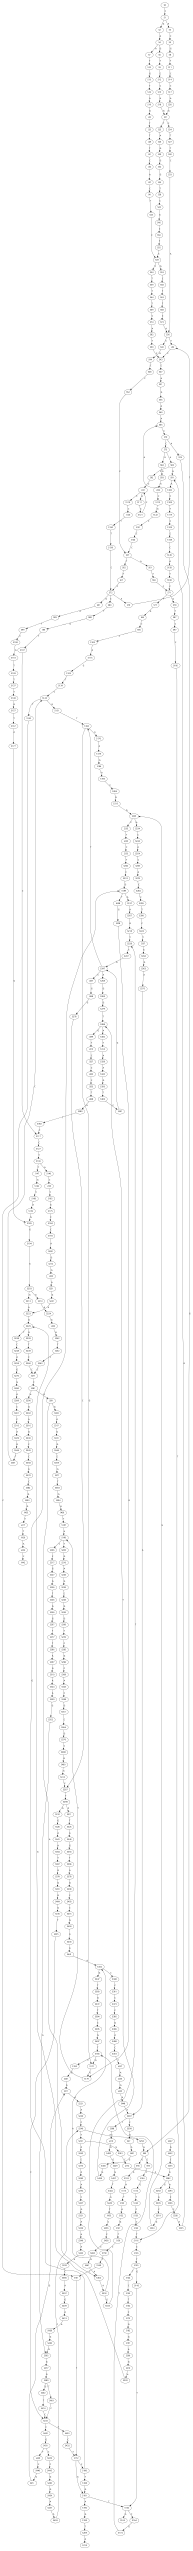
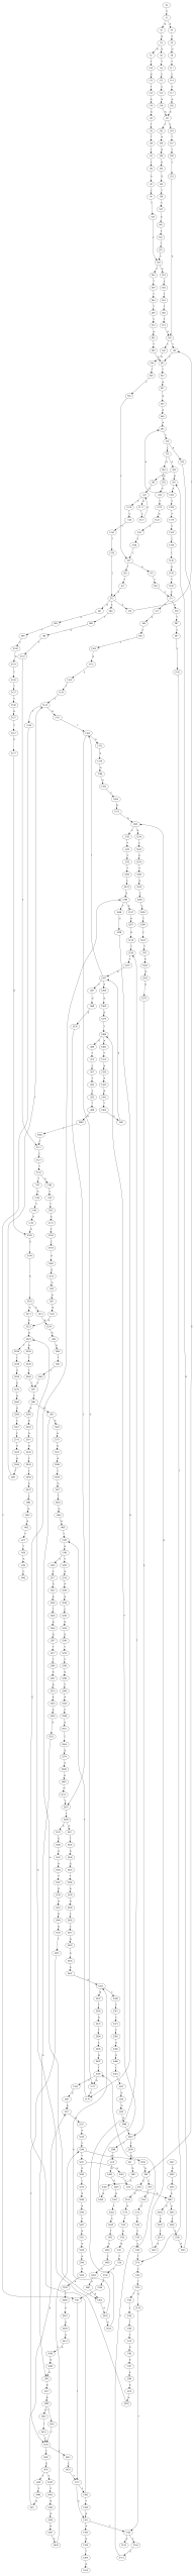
  strict digraph {
    fontname="Noto Sans"
    node [fontname="Noto Sans"]
    edge [fontname="Noto Sans"]
    S0
    S1
    S2
    S3
    S4
    S5
    S6
    S7
    S8
    S9
    S10
    S11
    S12
    S13
    S14
    S15
    S16
    S17
    S18
    S19
    S20
    S21
    S22
    S23
    S24
    S25
    S26
    S27
    S28
    S29
    S30
    S31
    S32
    S33
    S34
    S35
    S36
    S37
    S38
    S39
    S40
    S41
    S42
    S43
    S44
    S45
    S46
    S47
    S48
    S49
    S50
    S51
    S52
    S53
    S54
    S55
    S56
    S57
    S58
    S59
    S60
    S61
    S62
    S63
    S64
    S65
    S66
    S67
    S68
    S69
    S70
    S71
    S72
    S73
    S74
    S75
    S76
    S77
    S78
    S79
    S80
    S81
    S82
    S83
    S84
    S85
    S86
    S87
    S88
    S89
    S90
    S91
    S92
    S93
    S94
    S95
    S96
    S97
    S98
    S99
    S100
    S101
    S102
    S103
    S104
    S105
    S106
    S107
    S108
    S109
    S110
    S111
    S112
    S113
    S114
    S115
    S116
    S117
    S118
    S119
    S120
    S121
    S122
    S123
    S124
    S125
    S126
    S127
    S128
    S129
    S130
    S131
    S132
    S133
    S134
    S135
    S136
    S137
    S138
    S139
    S140
    S141
    S142
    S143
    S144
    S145
    S146
    S147
    S148
    S149
    S150
    S151
    S152
    S153
    S154
    S155
    S156
    S157
    S158
    S159
    S160
    S161
    S162
    S163
    S164
    S165
    S166
    S167
    S168
    S169
    S170
    S171
    S172
    S173
    S174
    S175
    S176
    S177
    S178
    S179
    S180
    S181
    S182
    S183
    S184
    S185
    S186
    S187
    S188
    S189
    S190
    S191
    S192
    S193
    S194
    S195
    S196
    S197
    n199 [label=S698]
    S199
    S200
    S201
    S202
    S203
    S204
    S205
    S206
    S207
    S208
    S209
    S210
    S211
    S212
    S213
    S214
    S215
    S216
    S217
    S218
    S219
    S220
    S221
    S222
    S223
    S224
    S225
    S226
    S227
    S228
    S229
    S230
    S231
    S232
    S233
    S234
    S235
    S236
    S237
    S238
    S239
    S240
    S241
    S242
    S243
    S244
    S245
    S246
    S247
    S248
    S249
    S250
    S251
    S252
    S253
    S254
    S255
    S256
    S257
    S258
    S259
    S260
    S261
    S262
    S263
    S264
    S265
    S266
    S267
    S268
    S269
    S270
    S271
    S272
    S273
    S274
    S275
    S276
    S277
    S278
    S279
    S280
    S281
    S282
    S283
    S284
    S285
    S286
    S287
    S288
    S289
    S290
    S291
    S292
    S293
    S294
    S295
    S296
    S297
    S298
    S299
    S300
    S301
    S302
    S303
    S304
    S305
    S306
    S307
    S308
    S309
    S310
    S311
    S312
    S313
    S314
    S315
    S316
    S317
    S318
    S319
    S320
    S321
    S322
    S323
    S324
    S325
    S326
    S327
    S328
    S329
    S330
    S331
    S332
    S333
    S334
    S335
    S336
    S337
    S338
    S339
    S340
    S341
    S342
    S343
    S344
    S345
    S346
    S347
    S348
    S349
    S350
    S351
    S352
    S353
    S354
    S355
    S356
    S357
    S358
    S359
    S360
    S361
    S362
    S363
    S364
    S365
    S366
    S367
    S368
    S369
    S370
    S371
    S372
    S373
    S374
    S375
    S376
    S377
    S378
    S379
    S380
    S381
    S382
    S383
    S384
    S385
    S386
    S387
    S388
    S389
    S390
    S391
    S392
    S393
    S394
    S395
    S396
    S397
    S398
    S399
    S400
    S401
    S402
    S403
    S404
    S405
    S406
    S407
    S408
    S409
    S410
    S411
    S412
    S413
    S414
    S415
    S416
    S417
    S418
    S419
    S420
    S421
    S422
    S423
    S424
    S425
    S426
    S427
    S428
    S429
    S430
    S431
    S432
    S433
    S434
    S435
    S436
    S437
    S438
    S439
    S440
    S441
    S442
    S443
    S444
    S445
    S446
    S448
    S449
    S450
    S451
    S447
    S452
    S453
    S454
    S455
    S456
    S457
    S458
    S459
    S460
    S461
    S0 -> S1 [label=C]
    S1 -> S2 [label=G]
    S1 -> S3 [label=A]
    S2 -> S4 [label=A]
    S3 -> S5 [label=C]
    S4 -> S6 [label=G]
    S4 -> S7 [label=A]
    S5 -> S8 [label=G]
    S6 -> S9 [label=T]
    S7 -> S10 [label=T]
    S8 -> S11 [label=T]
    S9 -> S12 [label=C]
    S10 -> S13 [label=G]
    S11 -> S14 [label=C]
    S12 -> S15 [label=C]
    S13 -> S16 [label=T]
    S14 -> S17 [label=C]
    S15 -> S18 [label=A]
    S16 -> S19 [label=A]
    S17 -> S20 [label=A]
    S18 -> S21 [label=G]
    S19 -> S22 [label=G]
    S20 -> S21 [label=G]
    S21 -> S23 [label=T]
    S21 -> S24 [label=C]
    S22 -> S25 [label=T]
    S23 -> S26 [label=A]
    S24 -> S27 [label=T]
    S25 -> S28 [label=T]
    S26 -> S29 [label=G]
    S27 -> S30 [label=T]
    S28 -> S31 [label=T]
    S29 -> S32 [label=G]
    S30 -> S33 [label=C]
    S31 -> S34 [label=C]
    S32 -> S35 [label=G]
    S33 -> S36 [label=A]
    S34 -> S37 [label=A]
    S35 -> S38 [label=T]
    S36 -> S39 [label=T]
    S36 -> S40 [label=C]
    S37 -> S41 [label=C]
    S38 -> S42 [label=C]
    S39 -> S43 [label=C]
    S40 -> S44 [label=G]
    S41 -> S45 [label=T]
    S42 -> S46 [label=A]
    S43 -> S47 [label=C]
    S44 -> S48 [label=C]
    S45 -> S49 [label=C]
    S46 -> S50 [label=C]
    S47 -> S51 [label=A]
    S48 -> S52 [label=C]
    S49 -> S53 [label=G]
    S49 -> S54 [label=C]
    S50 -> S55 [label=T]
    S51 -> S56 [label=G]
    S52 -> S57 [label=C]
    S53 -> S58 [label=C]
    S54 -> S59 [label=T]
    S55 -> S49 [label=C]
    S56 -> S60 [label=A]
    S57 -> S61 [label=A]
    S57 -> S62 [label=T]
    S58 -> S63 [label=T]
    S59 -> S64 [label=T]
    S60 -> S65 [label=A]
    S61 -> S66 [label=T]
    S62 -> S67 [label=T]
    S63 -> S68 [label=T]
    S64 -> S69 [label=T]
    S65 -> S70 [label=C]
    S66 -> S71 [label=C]
    S67 -> S72 [label=C]
    S68 -> S73 [label=C]
    S69 -> S74 [label=C]
    S70 -> S75 [label=C]
    S70 -> S76 [label=A]
    S71 -> S77 [label=T]
    S71 -> S78 [label=G]
    S72 -> S79 [label=A]
    S72 -> S80 [label=C]
    S72 -> S81 [label=G]
    S73 -> S36 [label=A]
    S74 -> S82 [label=A]
    S75 -> S83 [label=A]
    S75 -> S84 [label=G]
    S76 -> S85 [label=G]
    S77 -> S86 [label=G]
    S78 -> S87 [label=T]
    S79 -> S39 [label=T]
    S80 -> S88 [label=T]
    S81 -> S89 [label=A]
    S82 -> S90 [label=T]
    S83 -> S91 [label=G]
    S83 -> S92 [label=C]
    S84 -> S93 [label=G]
    S85 -> S94 [label=G]
    S85 -> S95 [label=C]
    S86 -> S96 [label=C]
    S87 -> S97 [label=C]
    S88 -> S98 [label=G]
    S89 -> S99 [label=T]
    S90 -> S43 [label=C]
    S91 -> S100 [label=A]
    S92 -> S101 [label=C]
    S93 -> S102 [label=A]
    S94 -> S103 [label=A]
    S95 -> S104 [label=C]
    S96 -> S105 [label=C]
    S97 -> S106 [label=C]
    S98 -> S107 [label=T]
    S99 -> S108 [label=C]
    S100 -> S65 [label=A]
    S100 -> S109 [label=C]
    S101 -> S110 [label=C]
    S101 -> S111 [label=A]
    S102 -> S112 [label=C]
    S103 -> S113 [label=A]
    S104 -> S114 [label=G]
    S105 -> S115 [label=A]
    S106 -> S116 [label=T]
    S107 -> S117 [label=C]
    S108 -> S118 [label=G]
    S109 -> S119 [label=T]
    S110 -> S120 [label=C]
    S111 -> S121 [label=C]
    S112 -> S122 [label=G]
    S113 -> S123 [label=T]
    S114 -> S124 [label=T]
    S115 -> S125 [label=G]
    S116 -> S126 [label=C]
    S117 -> S127 [label=C]
    S118 -> S128 [label=T]
    S119 -> S129 [label=C]
    S120 -> S130 [label=T]
    S121 -> S101 [label=C]
    S122 -> S131 [label=C]
    S123 -> S132 [label=A]
    S124 -> S133 [label=C]
    S125 -> S134 [label=T]
    S126 -> S135 [label=T]
    S127 -> S136 [label=T]
    S128 -> S137 [label=T]
    S129 -> S138 [label=C]
    S130 -> S139 [label=T]
    S131 -> S140 [label=C]
    S132 -> S141 [label=G]
    S133 -> S142 [label=C]
    S134 -> S143 [label=C]
    S135 -> S144 [label=T]
    S135 -> S145 [label=G]
    S136 -> S146 [label=A]
    S136 -> S147 [label=T]
    S137 -> S148 [label=T]
    S138 -> S149 [label=C]
    S139 -> S72 [label=C]
    S140 -> S57 [label=C]
    S141 -> S150 [label=T]
    S142 -> S116 [label=T]
    S143 -> S151 [label=G]
    S143 -> S152 [label=T]
    S144 -> S153 [label=C]
    S145 -> S154 [label=T]
    S146 -> S155 [label=C]
    S147 -> S156 [label=G]
    S148 -> S157 [label=G]
    S149 -> S158 [label=A]
    S150 -> S159 [label=C]
    S151 -> S160 [label=T]
    S152 -> S161 [label=C]
    S153 -> S162 [label=T]
    S154 -> S163 [label=A]
    S154 -> S164 [label=C]
    S155 -> S165 [label=T]
    S156 -> S166 [label=T]
    S157 -> S167 [label=T]
    S158 -> S168 [label=T]
    S159 -> S169 [label=T]
    S160 -> S170 [label=A]
    S160 -> S171 [label=G]
    S161 -> S172 [label=T]
    S162 -> S173 [label=C]
    S164 -> S174 [label=G]
    S165 -> S175 [label=A]
    S166 -> S176 [label=A]
    S167 -> S177 [label=A]
    S168 -> S71 [label=C]
    S169 -> S161 [label=C]
    S170 -> S178 [label=A]
    S171 -> S179 [label=G]
    S172 -> S180 [label=C]
    S172 -> S181 [label=G]
    S173 -> S182 [label=G]
    S174 -> S183 [label=T]
    S175 -> S184 [label=C]
    S176 -> S185 [label=G]
    S177 -> S185 [label=G]
    S178 -> S186 [label=G]
-   S179 -> S196 [label=T]
+   S179 -> S187 [label=T]
    S180 -> S188 [label=T]
    S180 -> S189 [label=G]
    S181 -> S154 [label=T]
    S181 -> S190 [label=A]
    S182 -> S191 [label=G]
    S183 -> S171 [label=G]
    S183 -> S192 [label=C]
    S184 -> S193 [label=C]
    S185 -> S194 [label=G]
    S186 -> S195 [label=A]
    S187 -> S196 [label=A]
    S188 -> S181 [label=G]
    S189 -> S197 [label=A]
    S189 -> n199 [label=T]
    S190 -> S199 [label=G]
    S191 -> S200 [label=A]
    S192 -> S201 [label=G]
    S193 -> S202 [label=A]
    S194 -> S203 [label=A]
    S195 -> S204 [label=C]
    S196 -> S205 [label=T]
    S196 -> S206 [label=C]
    S197 -> S207 [label=A]
    n199 -> S208 [label=G]
    S199 -> S209 [label=T]
    S200 -> S210 [label=G]
    S201 -> S211 [label=G]
    S202 -> S212 [label=G]
    S203 -> S213 [label=G]
    S203 -> S214 [label=A]
    S204 -> S215 [label=G]
    S205 -> S216 [label=G]
    S206 -> S217 [label=C]
    S207 -> S218 [label=G]
    S208 -> S179 [label=G]
    S209 -> S219 [label=A]
    S210 -> S220 [label=A]
    S211 -> S221 [label=A]
    S212 -> S222 [label=G]
    S213 -> S223 [label=A]
    S214 -> S224 [label=A]
    S215 -> S225 [label=G]
    S216 -> S226 [label=A]
    S217 -> S227 [label=G]
    S218 -> S228 [label=T]
    S220 -> S229 [label=G]
    S221 -> S230 [label=A]
    S222 -> S231 [label=A]
    S223 -> S229 [label=G]
    S224 -> S232 [label=G]
    S225 -> S233 [label=C]
    S225 -> S234 [label=A]
    S226 -> S235 [label=G]
    S227 -> S236 [label=G]
    S228 -> S237 [label=C]
    S229 -> S238 [label=T]
    S229 -> S239 [label=G]
    S230 -> S240 [label=C]
    S231 -> S241 [label=G]
    S232 -> S242 [label=G]
    S233 -> S243 [label=T]
    S234 -> S244 [label=C]
    S235 -> S245 [label=C]
    S236 -> S246 [label=T]
    S237 -> S247 [label=G]
    S238 -> S248 [label=C]
    S239 -> S249 [label=T]
    S240 -> S250 [label=A]
    S240 -> S251 [label=T]
    S241 -> S223 [label=A]
    S242 -> S252 [label=T]
    S243 -> S253 [label=C]
    S244 -> S254 [label=A]
    S245 -> S255 [label=G]
    S246 -> S256 [label=G]
    S247 -> S160 [label=T]
    S247 -> S257 [label=C]
    S247 -> S258 [label=A]
    S248 -> S259 [label=A]
    S249 -> S260 [label=C]
    S250 -> S85 [label=G]
    S251 -> S261 [label=G]
    S251 -> S262 [label=A]
    S252 -> S263 [label=C]
    S253 -> S264 [label=T]
    S254 -> S265 [label=C]
    S255 -> S266 [label=G]
    S256 -> S267 [label=G]
    S257 -> S268 [label=G]
    S258 -> S269 [label=G]
    S259 -> S270 [label=G]
    S260 -> S271 [label=C]
    S261 -> S272 [label=C]
    S262 -> S273 [label=C]
    S263 -> S271 [label=C]
    S264 -> S274 [label=C]
    S265 -> S275 [label=A]
    S266 -> S276 [label=T]
    S267 -> S277 [label=T]
    S268 -> S278 [label=G]
    S269 -> S279 [label=G]
    S270 -> S280 [label=G]
    S271 -> S281 [label=C]
    S272 -> S282 [label=A]
    S273 -> S283 [label=A]
    S274 -> S189 [label=G]
    S275 -> S284 [label=C]
    S276 -> S285 [label=C]
    S277 -> S286 [label=T]
    S278 -> S287 [label=C]
    S279 -> S288 [label=T]
    S280 -> S289 [label=A]
    S281 -> S290 [label=A]
    S281 -> S291 [label=G]
    S282 -> S292 [label=G]
    S282 -> S293 [label=A]
    S283 -> S294 [label=A]
    S284 -> S295 [label=C]
    S285 -> S296 [label=G]
    S286 -> S297 [label=A]
    S287 -> S298 [label=T]
    S288 -> S299 [label=G]
    S288 -> S300 [label=A]
    S289 -> S301 [label=C]
    S290 -> S302 [label=G]
    S291 -> S303 [label=G]
    S291 -> S304 [label=A]
    S292 -> S305 [label=A]
    S293 -> S306 [label=C]
    S294 -> S307 [label=C]
    S295 -> S308 [label=T]
    S296 -> S309 [label=C]
    S297 -> S310 [label=G]
    S298 -> S311 [label=A]
    S298 -> S312 [label=G]
    S299 -> S313 [label=T]
    S300 -> S314 [label=T]
    S301 -> S315 [label=C]
    S302 -> S316 [label=A]
    S303 -> S317 [label=A]
    S304 -> S318 [label=A]
    S305 -> S319 [label=C]
    S306 -> S320 [label=C]
    S307 -> S321 [label=G]
    S308 -> S322 [label=C]
    S309 -> S323 [label=A]
    S310 -> S324 [label=A]
    S311 -> S325 [label=T]
    S312 -> S326 [label=G]
    S313 -> S327 [label=C]
    S314 -> S328 [label=A]
    S315 -> S329 [label=A]
    S316 -> S330 [label=G]
    S317 -> S331 [label=G]
    S318 -> S332 [label=A]
    S318 -> S333 [label=G]
    S319 -> S334 [label=G]
    S320 -> S335 [label=A]
    S321 -> S336 [label=A]
    S322 -> S337 [label=T]
    S323 -> S338 [label=C]
    S324 -> S339 [label=A]
    S325 -> S340 [label=A]
    S326 -> S341 [label=A]
    S327 -> S342 [label=C]
    S328 -> S343 [label=A]
    S329 -> S344 [label=G]
    S330 -> S345 [label=C]
    S331 -> S346 [label=G]
    S332 -> S347 [label=G]
    S332 -> S348 [label=C]
    S333 -> S228 [label=T]
    S334 -> S225 [label=G]
    S335 -> S91 [label=G]
    S336 -> S349 [label=A]
    S337 -> S350 [label=A]
    S338 -> S351 [label=G]
    S339 -> S352 [label=G]
    S340 -> S353 [label=G]
    S341 -> S354 [label=A]
    S342 -> S355 [label=C]
    S343 -> S356 [label=G]
    S344 -> S357 [label=T]
    S345 -> S358 [label=C]
    S346 -> S359 [label=C]
    S347 -> S360 [label=T]
    S348 -> S361 [label=C]
    S349 -> S362 [label=A]
    S350 -> S363 [label=G]
    S351 -> S364 [label=C]
    S352 -> S365 [label=G]
    S353 -> S366 [label=T]
    S354 -> S367 [label=T]
    S355 -> S368 [label=T]
    S356 -> S369 [label=T]
    S357 -> S143 [label=C]
    S358 -> S370 [label=A]
    S359 -> S371 [label=G]
    S360 -> S372 [label=G]
    S361 -> S373 [label=C]
    S362 -> S374 [label=A]
    S363 -> S375 [label=A]
    S364 -> S376 [label=G]
    S365 -> S377 [label=G]
    S366 -> S378 [label=A]
    S367 -> S379 [label=G]
    S368 -> S380 [label=G]
    S369 -> S381 [label=C]
    S370 -> S382 [label=C]
    S371 -> S383 [label=T]
    S372 -> S384 [label=T]
    S373 -> S385 [label=C]
    S374 -> S386 [label=C]
    S375 -> S387 [label=A]
    S376 -> S388 [label=C]
    S377 -> S389 [label=G]
    S378 -> S390 [label=G]
    S379 -> S391 [label=G]
    S380 -> S392 [label=T]
    S381 -> S247 [label=G]
    S382 -> S393 [label=G]
    S383 -> S394 [label=G]
    S384 -> S395 [label=C]
    S385 -> S396 [label=G]
    S386 -> S397 [label=A]
    S387 -> S398 [label=T]
    S387 -> S399 [label=C]
    S388 -> S400 [label=G]
    S389 -> S401 [label=T]
    S389 -> S402 [label=G]
    S390 -> S403 [label=C]
    S391 -> S404 [label=G]
    S392 -> S117 [label=C]
    S393 -> S405 [label=G]
    S394 -> S406 [label=G]
    S395 -> S407 [label=G]
    S396 -> S408 [label=A]
    S397 -> S409 [label=G]
    S398 -> S410 [label=C]
    S399 -> S411 [label=G]
    S400 -> S412 [label=G]
    S401 -> S413 [label=C]
    S402 -> S414 [label=T]
    S403 -> S415 [label=C]
    S404 -> S416 [label=G]
    S405 -> S417 [label=T]
    S406 -> S187 [label=T]
    S407 -> S183 [label=T]
    S408 -> S418 [label=C]
    S409 -> S419 [label=A]
    S410 -> S420 [label=G]
    S411 -> S421 [label=A]
    S412 -> S287 [label=C]
    S413 -> S422 [label=C]
    S413 -> S423 [label=T]
    S414 -> S413 [label=C]
    S415 -> S424 [label=G]
    S416 -> S425 [label=T]
    S417 -> S426 [label=T]
    S418 -> S427 [label=T]
    S419 -> S428 [label=A]
    S420 -> S429 [label=G]
    S421 -> S430 [label=G]
    S422 -> S431 [label=G]
    S423 -> S432 [label=C]
    S424 -> S433 [label=A]
    S425 -> S413 [label=C]
    S426 -> S434 [label=A]
    S427 -> S435 [label=A]
    S428 -> S436 [label=G]
    S429 -> S437 [label=G]
    S430 -> S438 [label=G]
    S431 -> S439 [label=C]
    S431 -> S440 [label=T]
    S432 -> S172 [label=T]
    S433 -> S441 [label=A]
    S434 -> S442 [label=C]
    S435 -> S443 [label=G]
    S436 -> S365 [label=G]
    S437 -> S444 [label=T]
    S438 -> S288 [label=T]
    S439 -> S445 [label=C]
    S440 -> S446 [label=C]
    S441 -> S332 [label=A]
    S443 -> S448 [label=A]
    S444 -> S449 [label=A]
    S445 -> S450 [label=G]
    S446 -> S451 [label=G]
    S448 -> S387 [label=A]
    S449 -> S453 [label=T]
    S450 -> S454 [label=G]
    S451 -> S211 [label=G]
    S447 -> S452 [label=G]
    S452 -> S455 [label=C]
    S453 -> S456 [label=C]
    S454 -> S457 [label=A]
    S455 -> S282 [label=A]
    S456 -> S458 [label=C]
    S457 -> S459 [label=A]
    S458 -> S460 [label=C]
    S459 -> S240 [label=C]
    S460 -> S461 [label=G]
    S461 -> S304 [label=A]
  }
